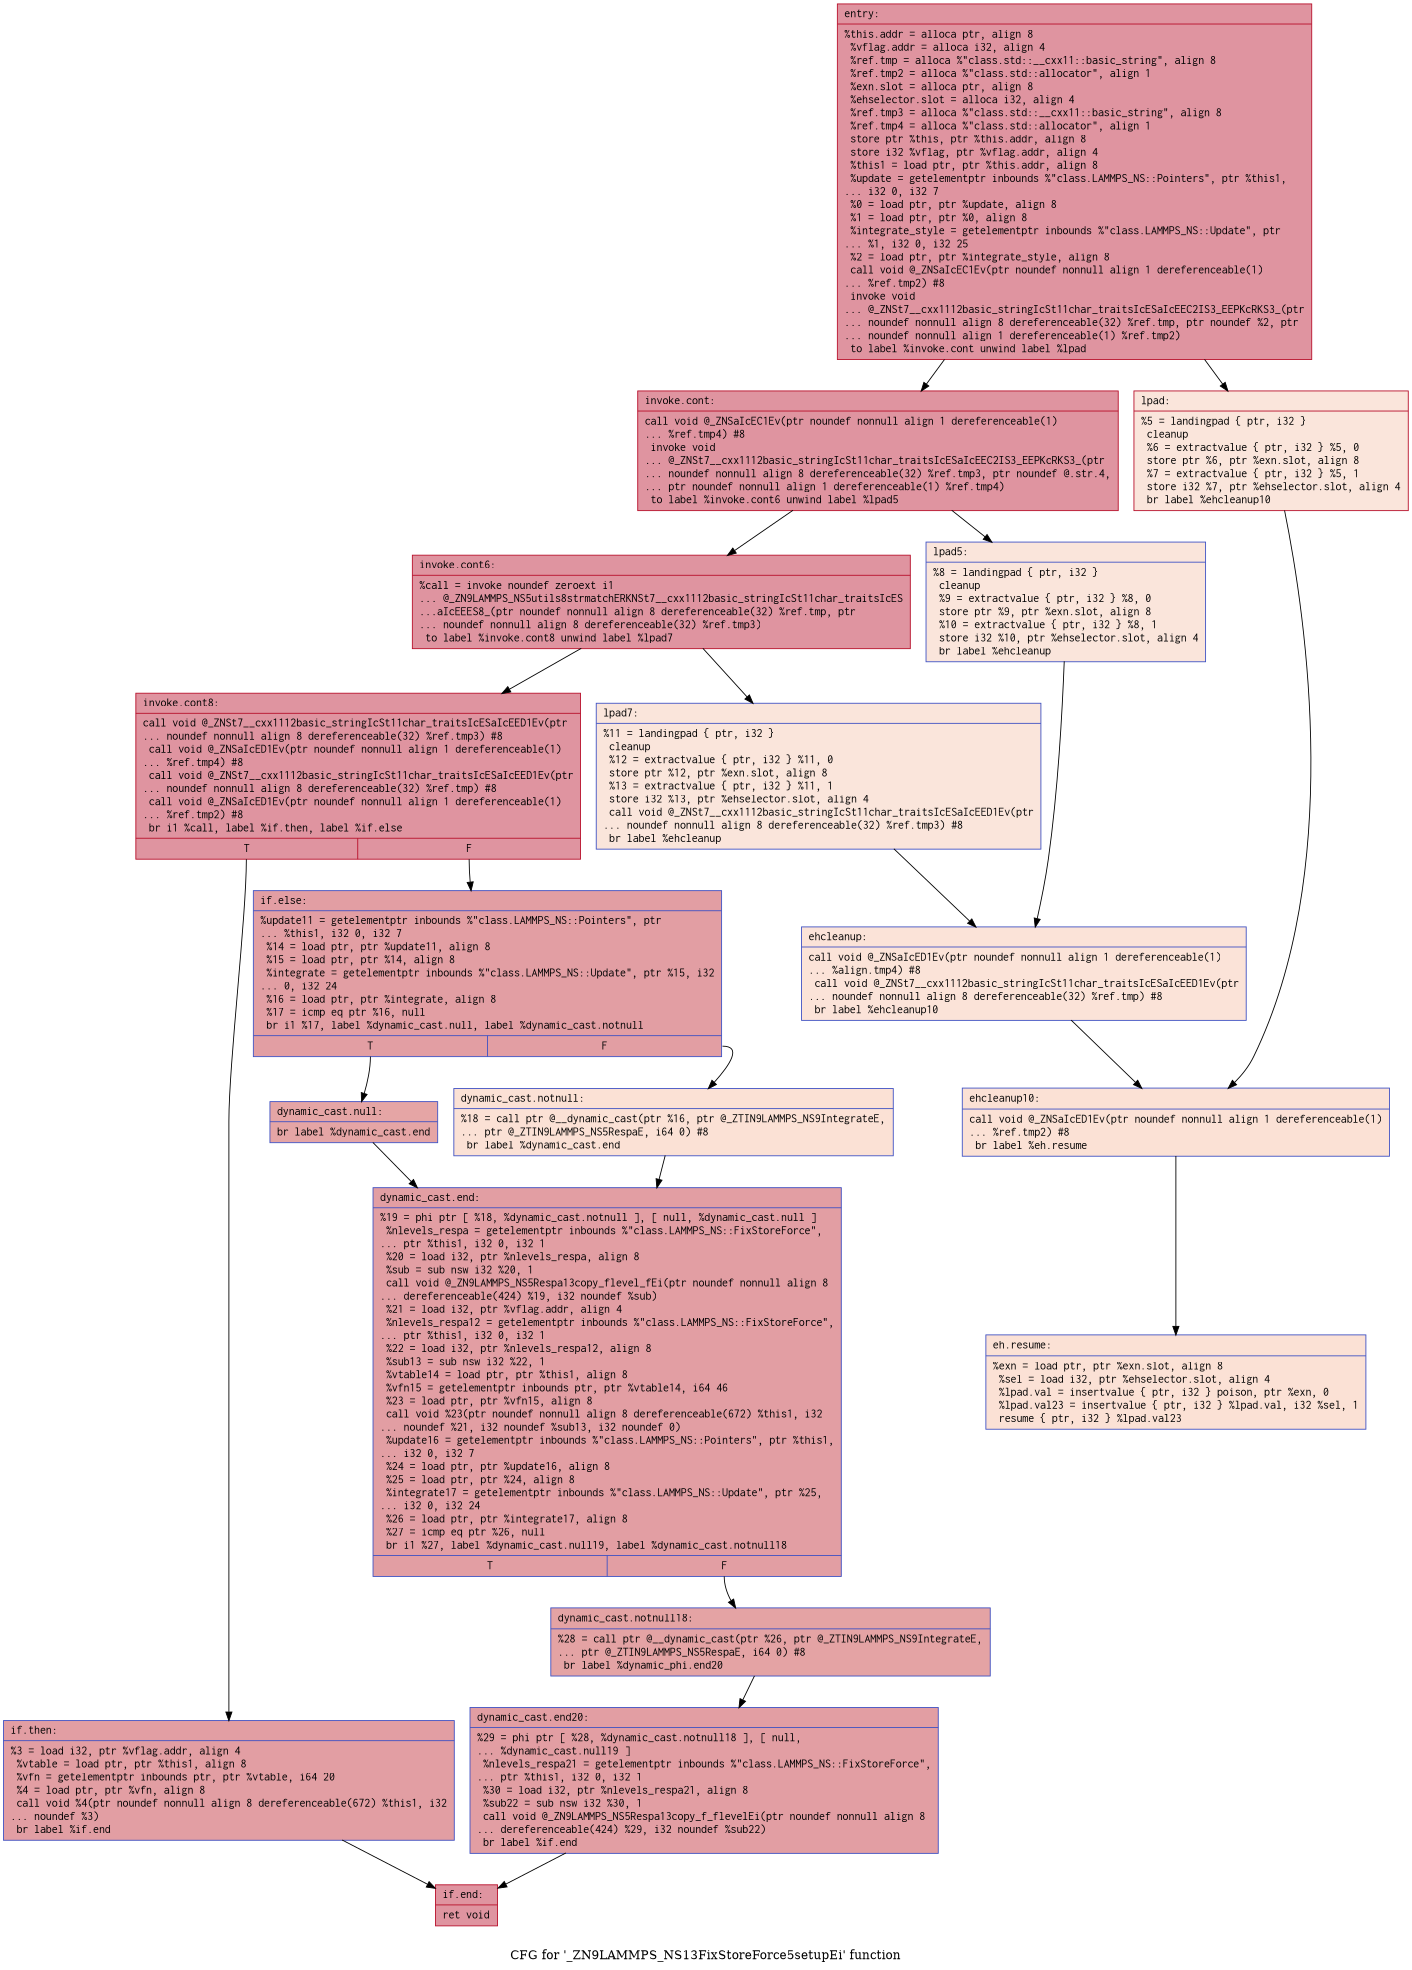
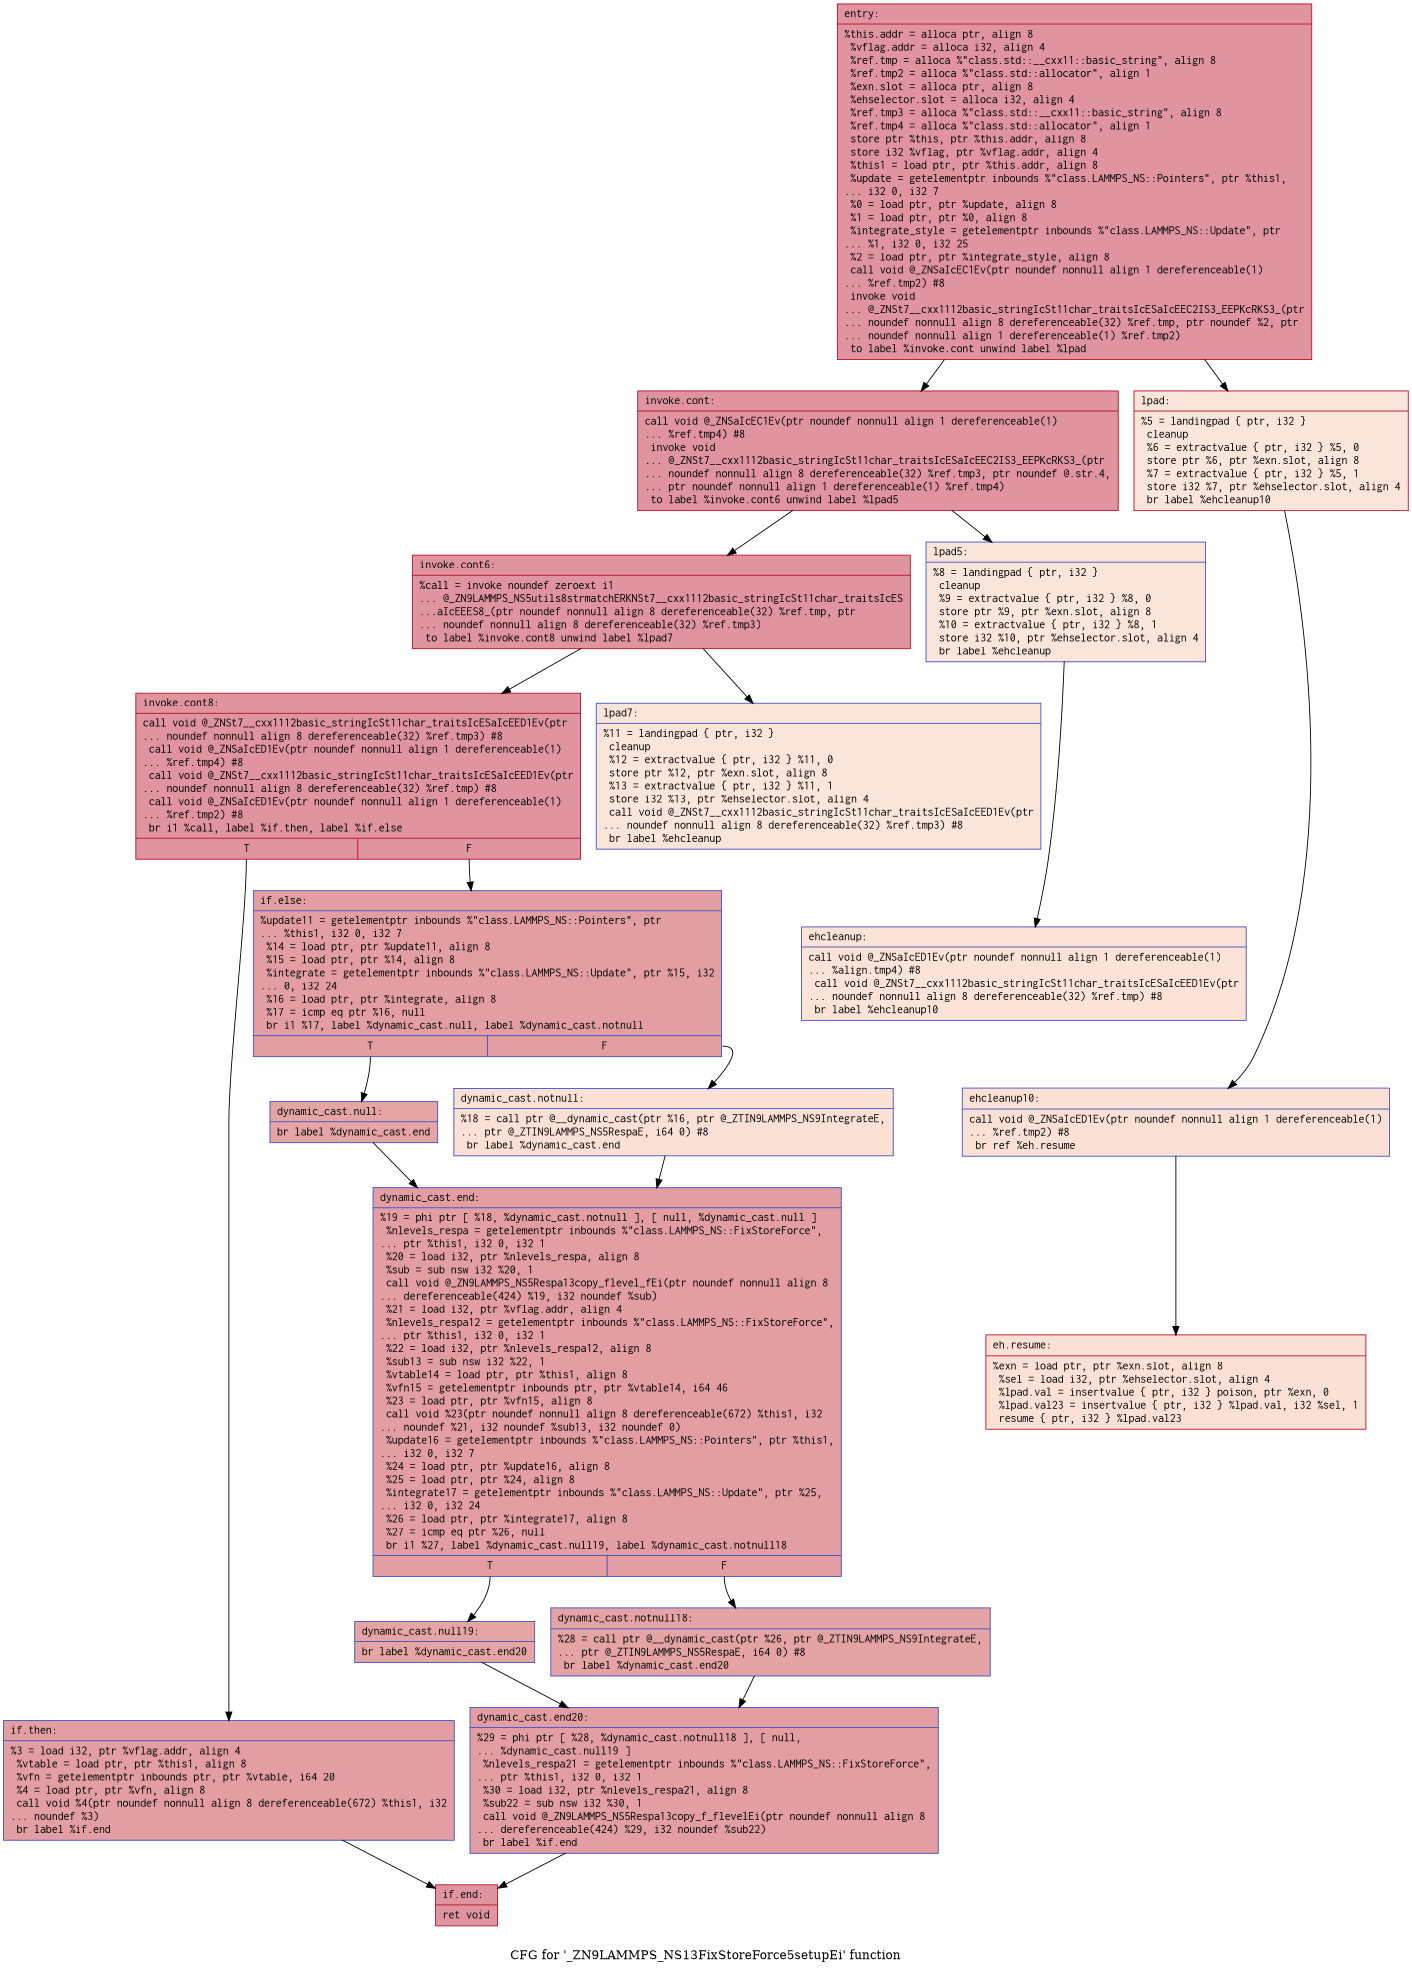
  digraph {
    label="CFG for '_ZN9LAMMPS_NS13FixStoreForce5setupEi' function"
    node [color="#3d50c3ff" fillcolor="#b70d2870" fontname=Courier shape=record style=filled]
    n1 [color="#b70d28ff" label="{entry:\l|  %this.addr = alloca ptr, align 8\l  %vflag.addr = alloca i32, align 4\l  %ref.tmp = alloca %\"class.std::__cxx11::basic_string\", align 8\l  %ref.tmp2 = alloca %\"class.std::allocator\", align 1\l  %exn.slot = alloca ptr, align 8\l  %ehselector.slot = alloca i32, align 4\l  %ref.tmp3 = alloca %\"class.std::__cxx11::basic_string\", align 8\l  %ref.tmp4 = alloca %\"class.std::allocator\", align 1\l  store ptr %this, ptr %this.addr, align 8\l  store i32 %vflag, ptr %vflag.addr, align 4\l  %this1 = load ptr, ptr %this.addr, align 8\l  %update = getelementptr inbounds %\"class.LAMMPS_NS::Pointers\", ptr %this1,\l... i32 0, i32 7\l  %0 = load ptr, ptr %update, align 8\l  %1 = load ptr, ptr %0, align 8\l  %integrate_style = getelementptr inbounds %\"class.LAMMPS_NS::Update\", ptr\l... %1, i32 0, i32 25\l  %2 = load ptr, ptr %integrate_style, align 8\l  call void @_ZNSaIcEC1Ev(ptr noundef nonnull align 1 dereferenceable(1)\l... %ref.tmp2) #8\l  invoke void\l... @_ZNSt7__cxx1112basic_stringIcSt11char_traitsIcESaIcEEC2IS3_EEPKcRKS3_(ptr\l... noundef nonnull align 8 dereferenceable(32) %ref.tmp, ptr noundef %2, ptr\l... noundef nonnull align 1 dereferenceable(1) %ref.tmp2)\l          to label %invoke.cont unwind label %lpad\l}"]
    n2 [color="#b70d28ff" label="{invoke.cont:\l|  call void @_ZNSaIcEC1Ev(ptr noundef nonnull align 1 dereferenceable(1)\l... %ref.tmp4) #8\l  invoke void\l... @_ZNSt7__cxx1112basic_stringIcSt11char_traitsIcESaIcEEC2IS3_EEPKcRKS3_(ptr\l... noundef nonnull align 8 dereferenceable(32) %ref.tmp3, ptr noundef @.str.4,\l... ptr noundef nonnull align 1 dereferenceable(1) %ref.tmp4)\l          to label %invoke.cont6 unwind label %lpad5\l}"]
    n3 [color="#b70d28ff" fillcolor="#f4c5ad70" label="{lpad:\l|  %5 = landingpad \{ ptr, i32 \}\l          cleanup\l  %6 = extractvalue \{ ptr, i32 \} %5, 0\l  store ptr %6, ptr %exn.slot, align 8\l  %7 = extractvalue \{ ptr, i32 \} %5, 1\l  store i32 %7, ptr %ehselector.slot, align 4\l  br label %ehcleanup10\l}"]
    n4 [color="#b70d28ff" label="{invoke.cont6:\l|  %call = invoke noundef zeroext i1\l... @_ZN9LAMMPS_NS5utils8strmatchERKNSt7__cxx1112basic_stringIcSt11char_traitsIcES\l...aIcEEES8_(ptr noundef nonnull align 8 dereferenceable(32) %ref.tmp, ptr\l... noundef nonnull align 8 dereferenceable(32) %ref.tmp3)\l          to label %invoke.cont8 unwind label %lpad7\l}"]
    n5 [fillcolor="#f4c5ad70" label="{lpad5:\l|  %8 = landingpad \{ ptr, i32 \}\l          cleanup\l  %9 = extractvalue \{ ptr, i32 \} %8, 0\l  store ptr %9, ptr %exn.slot, align 8\l  %10 = extractvalue \{ ptr, i32 \} %8, 1\l  store i32 %10, ptr %ehselector.slot, align 4\l  br label %ehcleanup\l}"]
-   n6 [fillcolor="#f7bca170" label="{ehcleanup10:\l|  call void @_ZNSaIcED1Ev(ptr noundef nonnull align 1 dereferenceable(1)\l... %ref.tmp2) #8\l  br label %eh.resume\l}"]
+   n6 [fillcolor="#f7bca170" label="{ehcleanup10:\l|  call void @_ZNSaIcED1Ev(ptr noundef nonnull align 1 dereferenceable(1)\l... %ref.tmp2) #8\l  br ref %eh.resume\l}"]
    n7 [color="#b70d28ff" label="{invoke.cont8:\l|  call void @_ZNSt7__cxx1112basic_stringIcSt11char_traitsIcESaIcEED1Ev(ptr\l... noundef nonnull align 8 dereferenceable(32) %ref.tmp3) #8\l  call void @_ZNSaIcED1Ev(ptr noundef nonnull align 1 dereferenceable(1)\l... %ref.tmp4) #8\l  call void @_ZNSt7__cxx1112basic_stringIcSt11char_traitsIcESaIcEED1Ev(ptr\l... noundef nonnull align 8 dereferenceable(32) %ref.tmp) #8\l  call void @_ZNSaIcED1Ev(ptr noundef nonnull align 1 dereferenceable(1)\l... %ref.tmp2) #8\l  br i1 %call, label %if.then, label %if.else\l|{<s0>T|<s1>F}}"]
    n8 [fillcolor="#f4c5ad70" label="{lpad7:\l|  %11 = landingpad \{ ptr, i32 \}\l          cleanup\l  %12 = extractvalue \{ ptr, i32 \} %11, 0\l  store ptr %12, ptr %exn.slot, align 8\l  %13 = extractvalue \{ ptr, i32 \} %11, 1\l  store i32 %13, ptr %ehselector.slot, align 4\l  call void @_ZNSt7__cxx1112basic_stringIcSt11char_traitsIcESaIcEED1Ev(ptr\l... noundef nonnull align 8 dereferenceable(32) %ref.tmp3) #8\l  br label %ehcleanup\l}"]
    n9 [fillcolor="#f6bfa670" label="{ehcleanup:\l|  call void @_ZNSaIcED1Ev(ptr noundef nonnull align 1 dereferenceable(1)\l... %align.tmp4) #8\l  call void @_ZNSt7__cxx1112basic_stringIcSt11char_traitsIcESaIcEED1Ev(ptr\l... noundef nonnull align 8 dereferenceable(32) %ref.tmp) #8\l  br label %ehcleanup10\l}"]
-   n10 [fillcolor="#f7bca170" label="{eh.resume:\l|  %exn = load ptr, ptr %exn.slot, align 8\l  %sel = load i32, ptr %ehselector.slot, align 4\l  %lpad.val = insertvalue \{ ptr, i32 \} poison, ptr %exn, 0\l  %lpad.val23 = insertvalue \{ ptr, i32 \} %lpad.val, i32 %sel, 1\l  resume \{ ptr, i32 \} %lpad.val23\l}"]
+   n10 [color="#b70d28ff" fillcolor="#f7bca170" label="{eh.resume:\l|  %exn = load ptr, ptr %exn.slot, align 8\l  %sel = load i32, ptr %ehselector.slot, align 4\l  %lpad.val = insertvalue \{ ptr, i32 \} poison, ptr %exn, 0\l  %lpad.val23 = insertvalue \{ ptr, i32 \} %lpad.val, i32 %sel, 1\l  resume \{ ptr, i32 \} %lpad.val23\l}"]
    n11 [fillcolor="#be242e70" label="{if.then:\l|  %3 = load i32, ptr %vflag.addr, align 4\l  %vtable = load ptr, ptr %this1, align 8\l  %vfn = getelementptr inbounds ptr, ptr %vtable, i64 20\l  %4 = load ptr, ptr %vfn, align 8\l  call void %4(ptr noundef nonnull align 8 dereferenceable(672) %this1, i32\l... noundef %3)\l  br label %if.end\l}"]
    n12 [fillcolor="#be242e70" label="{if.else:\l|  %update11 = getelementptr inbounds %\"class.LAMMPS_NS::Pointers\", ptr\l... %this1, i32 0, i32 7\l  %14 = load ptr, ptr %update11, align 8\l  %15 = load ptr, ptr %14, align 8\l  %integrate = getelementptr inbounds %\"class.LAMMPS_NS::Update\", ptr %15, i32\l... 0, i32 24\l  %16 = load ptr, ptr %integrate, align 8\l  %17 = icmp eq ptr %16, null\l  br i1 %17, label %dynamic_cast.null, label %dynamic_cast.notnull\l|{<s0>T|<s1>F}}"]
    n13 [color="#b70d28ff" label="{if.end:\l|  ret void\l}"]
    n14 [fillcolor="#c5333470" label="{dynamic_cast.null:\l|  br label %dynamic_cast.end\l}"]
    n15 [fillcolor="#f7bca170" label="{dynamic_cast.notnull:\l|  %18 = call ptr @__dynamic_cast(ptr %16, ptr @_ZTIN9LAMMPS_NS9IntegrateE,\l... ptr @_ZTIN9LAMMPS_NS5RespaE, i64 0) #8\l  br label %dynamic_cast.end\l}"]
    n16 [fillcolor="#be242e70" label="{dynamic_cast.end:\l|  %19 = phi ptr [ %18, %dynamic_cast.notnull ], [ null, %dynamic_cast.null ]\l  %nlevels_respa = getelementptr inbounds %\"class.LAMMPS_NS::FixStoreForce\",\l... ptr %this1, i32 0, i32 1\l  %20 = load i32, ptr %nlevels_respa, align 8\l  %sub = sub nsw i32 %20, 1\l  call void @_ZN9LAMMPS_NS5Respa13copy_flevel_fEi(ptr noundef nonnull align 8\l... dereferenceable(424) %19, i32 noundef %sub)\l  %21 = load i32, ptr %vflag.addr, align 4\l  %nlevels_respa12 = getelementptr inbounds %\"class.LAMMPS_NS::FixStoreForce\",\l... ptr %this1, i32 0, i32 1\l  %22 = load i32, ptr %nlevels_respa12, align 8\l  %sub13 = sub nsw i32 %22, 1\l  %vtable14 = load ptr, ptr %this1, align 8\l  %vfn15 = getelementptr inbounds ptr, ptr %vtable14, i64 46\l  %23 = load ptr, ptr %vfn15, align 8\l  call void %23(ptr noundef nonnull align 8 dereferenceable(672) %this1, i32\l... noundef %21, i32 noundef %sub13, i32 noundef 0)\l  %update16 = getelementptr inbounds %\"class.LAMMPS_NS::Pointers\", ptr %this1,\l... i32 0, i32 7\l  %24 = load ptr, ptr %update16, align 8\l  %25 = load ptr, ptr %24, align 8\l  %integrate17 = getelementptr inbounds %\"class.LAMMPS_NS::Update\", ptr %25,\l... i32 0, i32 24\l  %26 = load ptr, ptr %integrate17, align 8\l  %27 = icmp eq ptr %26, null\l  br i1 %27, label %dynamic_cast.null19, label %dynamic_cast.notnull18\l|{<s0>T|<s1>F}}"]
-   n18 [fillcolor="#c32e3170" label="{dynamic_cast.notnull18:\l|  %28 = call ptr @__dynamic_cast(ptr %26, ptr @_ZTIN9LAMMPS_NS9IntegrateE,\l... ptr @_ZTIN9LAMMPS_NS5RespaE, i64 0) #8\l  br label %dynamic_phi.end20\l}"]
+   n17 [fillcolor="#c5333470" label="{dynamic_cast.null19:\l|  br label %dynamic_cast.end20\l}"]
+   n18 [fillcolor="#c32e3170" label="{dynamic_cast.notnull18:\l|  %28 = call ptr @__dynamic_cast(ptr %26, ptr @_ZTIN9LAMMPS_NS9IntegrateE,\l... ptr @_ZTIN9LAMMPS_NS5RespaE, i64 0) #8\l  br label %dynamic_cast.end20\l}"]
    n19 [fillcolor="#be242e70" label="{dynamic_cast.end20:\l|  %29 = phi ptr [ %28, %dynamic_cast.notnull18 ], [ null,\l... %dynamic_cast.null19 ]\l  %nlevels_respa21 = getelementptr inbounds %\"class.LAMMPS_NS::FixStoreForce\",\l... ptr %this1, i32 0, i32 1\l  %30 = load i32, ptr %nlevels_respa21, align 8\l  %sub22 = sub nsw i32 %30, 1\l  call void @_ZN9LAMMPS_NS5Respa13copy_f_flevelEi(ptr noundef nonnull align 8\l... dereferenceable(424) %29, i32 noundef %sub22)\l  br label %if.end\l}"]
    n1 -> n2
    n1 -> n3
    n2 -> n4
    n2 -> n5
    n3 -> n6
    n4 -> n7
    n4 -> n8
    n5 -> n9
    n6 -> n10
    n7 -> n11 [tailport=s0]
    n7 -> n12 [tailport=s1]
-   n8 -> n9
-   n9 -> n6
    n11 -> n13
    n12 -> n14 [tailport=s0]
    n12 -> n15 [tailport=s1]
    n14 -> n16
    n15 -> n16
+   n16 -> n17 [tailport=s0]
    n16 -> n18 [tailport=s1]
+   n17 -> n19
    n18 -> n19
    n19 -> n13
  }
